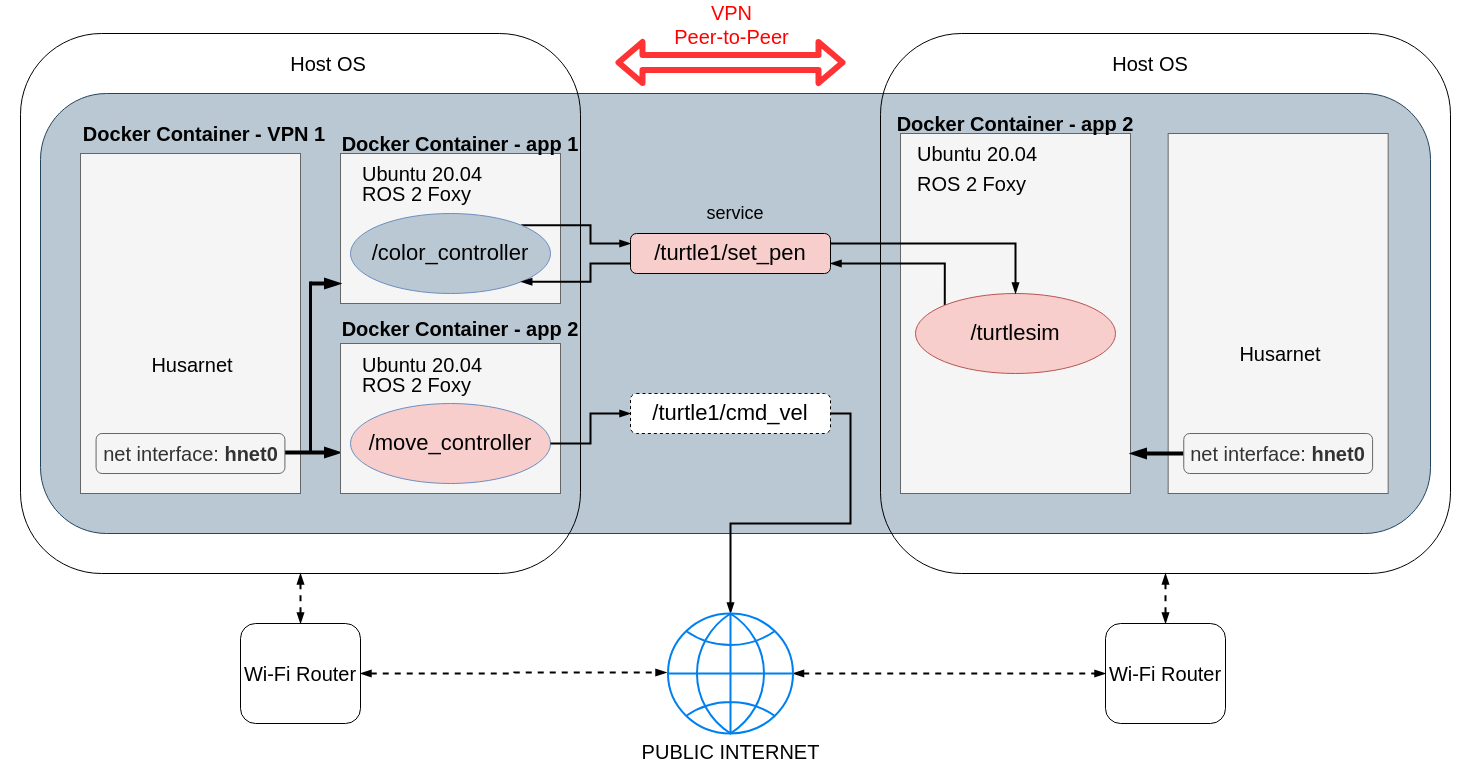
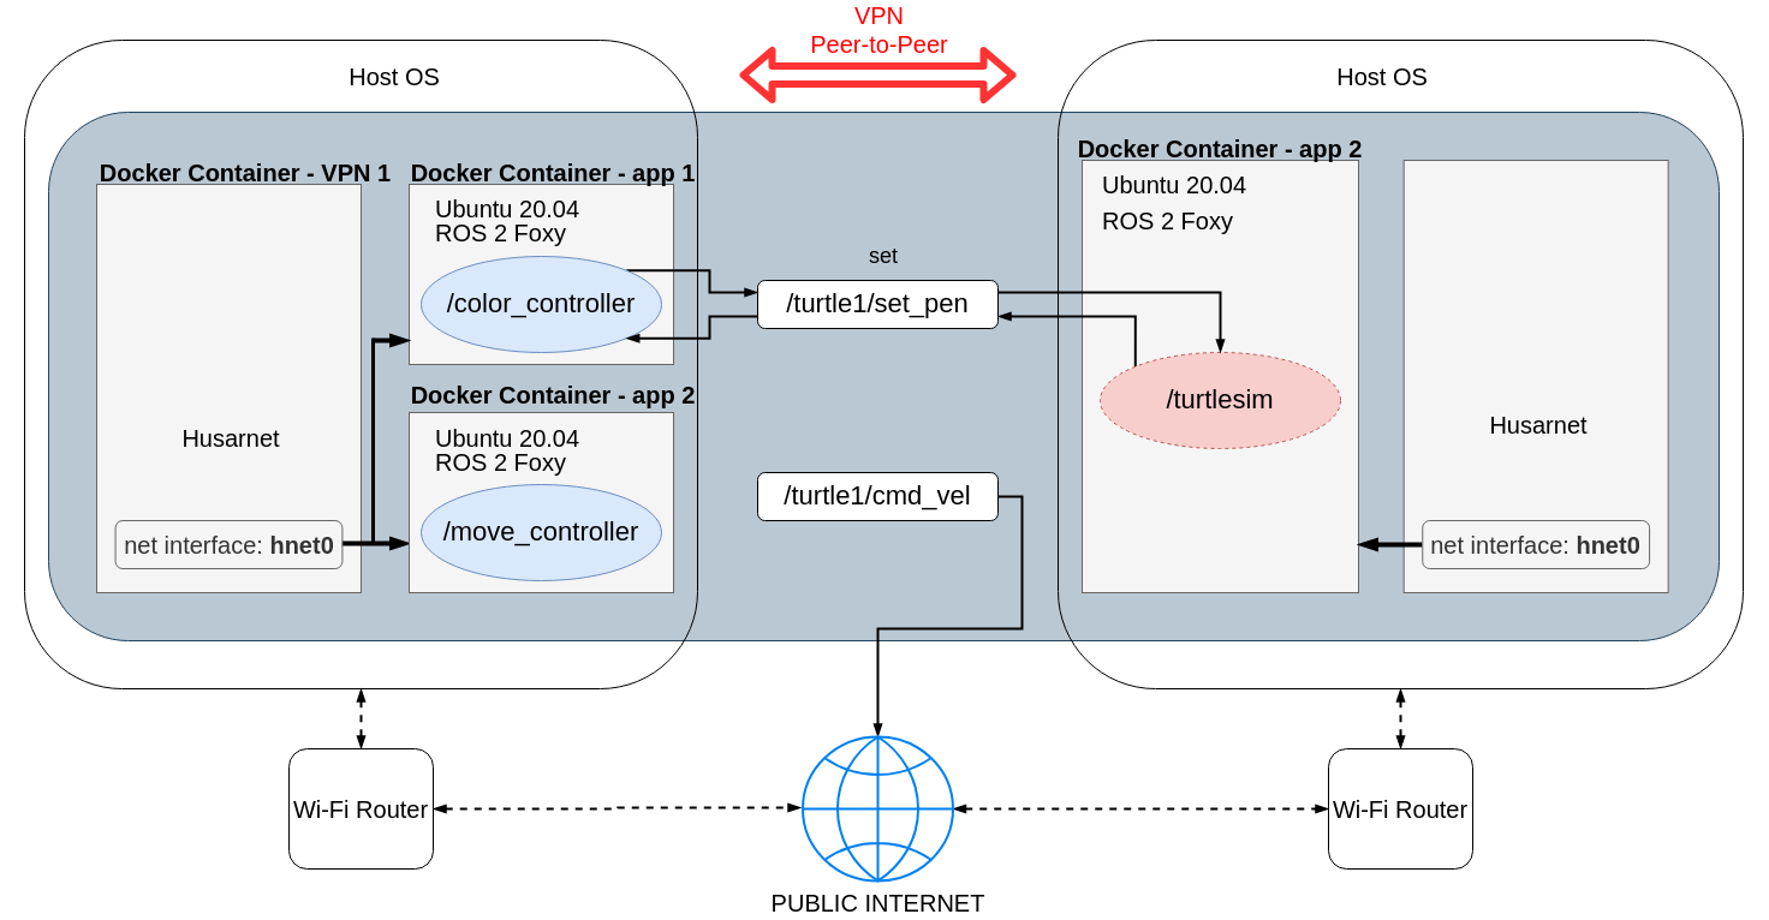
  <mxCell id="0" />
  <mxCell id="1" parent="0" />
  <mxCell id="2" value="" style="rounded=1;whiteSpace=wrap;html=1;fontSize=20;align=center;fillColor=#bac8d3;strokeColor=#23445d;" parent="1" vertex="1"><mxGeometry x="40" y="80" width="1390" height="440" as="geometry" /></mxCell>
  <mxCell id="3" value="" style="rounded=1;whiteSpace=wrap;html=1;fillColor=none;" parent="1" vertex="1"><mxGeometry x="20" y="20" width="560" height="540" as="geometry" /></mxCell>
  <mxCell id="4" value="" style="rounded=0;whiteSpace=wrap;html=1;fontSize=20;fontColor=#333333;align=left;fillColor=#f5f5f5;strokeColor=#666666;" parent="1" vertex="1"><mxGeometry x="900" y="120" width="230" height="360" as="geometry" /></mxCell>
  <mxCell id="5" value="" style="rounded=0;whiteSpace=wrap;html=1;fontSize=20;fontColor=#333333;align=left;fillColor=#f5f5f5;strokeColor=#666666;" parent="1" vertex="1"><mxGeometry x="340" y="140" width="220" height="150" as="geometry" /></mxCell>
  <mxCell id="6" style="edgeStyle=orthogonalEdgeStyle;rounded=0;orthogonalLoop=1;jettySize=auto;html=1;exitX=1;exitY=0;exitDx=0;exitDy=0;entryX=0;entryY=0.25;entryDx=0;entryDy=0;strokeWidth=2;endArrow=blockThin;endFill=1;" parent="1" source="7" target="14" edge="1"><mxGeometry relative="1" as="geometry" /></mxCell>
- <mxCell id="7" value="&lt;font style=&quot;font-size: 22px&quot;&gt;/color_controller&lt;/font&gt;" style="ellipse;whiteSpace=wrap;html=1;fillColor=#bac8d3;strokeColor=#6c8ebf;" parent="1" vertex="1"><mxGeometry x="350" y="200" width="200" height="80" as="geometry" /></mxCell>
+ <mxCell id="7" value="&lt;font style=&quot;font-size: 22px&quot;&gt;/color_controller&lt;/font&gt;" style="ellipse;whiteSpace=wrap;html=1;fillColor=#dae8fc;strokeColor=#6c8ebf;" parent="1" vertex="1"><mxGeometry x="350" y="200" width="200" height="80" as="geometry" /></mxCell>
  <mxCell id="8" style="edgeStyle=orthogonalEdgeStyle;rounded=0;orthogonalLoop=1;jettySize=auto;html=1;exitX=0;exitY=0;exitDx=0;exitDy=0;entryX=1;entryY=0.75;entryDx=0;entryDy=0;strokeWidth=2;endArrow=blockThin;endFill=1;" parent="1" source="9" target="14" edge="1"><mxGeometry relative="1" as="geometry"><Array as="points"><mxPoint x="944" y="250" /></Array></mxGeometry></mxCell>
- <mxCell id="9" value="&lt;font style=&quot;font-size: 22px&quot;&gt;/turtlesim&lt;/font&gt;" style="ellipse;whiteSpace=wrap;html=1;fillColor=#f8cecc;strokeColor=#b85450;" parent="1" vertex="1"><mxGeometry x="915" y="280" width="200" height="80" as="geometry" /></mxCell>
+ <mxCell id="9" value="&lt;font style=&quot;font-size: 22px&quot;&gt;/turtlesim&lt;/font&gt;" style="ellipse;whiteSpace=wrap;html=1;fillColor=#f8cecc;strokeColor=#b85450;dashed=1;" parent="1" vertex="1"><mxGeometry x="915" y="280" width="200" height="80" as="geometry" /></mxCell>
  <mxCell id="10" style="edgeStyle=orthogonalEdgeStyle;rounded=0;orthogonalLoop=1;jettySize=auto;html=1;exitX=1;exitY=0.5;exitDx=0;exitDy=0;strokeWidth=2;endArrow=blockThin;endFill=1;" parent="1" source="11" target="27" edge="1"><mxGeometry relative="1" as="geometry" /></mxCell>
- <mxCell id="11" value="&lt;font style=&quot;font-size: 22px&quot;&gt;/turtle1/cmd_vel&lt;/font&gt;" style="rounded=1;whiteSpace=wrap;html=1;dashed=1;" parent="1" vertex="1"><mxGeometry x="630" y="380" width="200" height="40" as="geometry" /></mxCell>
+ <mxCell id="11" value="&lt;font style=&quot;font-size: 22px&quot;&gt;/turtle1/cmd_vel&lt;/font&gt;" style="rounded=1;whiteSpace=wrap;html=1;" parent="1" vertex="1"><mxGeometry x="630" y="380" width="200" height="40" as="geometry" /></mxCell>
  <mxCell id="12" style="edgeStyle=orthogonalEdgeStyle;rounded=0;orthogonalLoop=1;jettySize=auto;html=1;exitX=1;exitY=0.25;exitDx=0;exitDy=0;entryX=0.5;entryY=0;entryDx=0;entryDy=0;strokeWidth=2;endArrow=blockThin;endFill=1;" parent="1" source="14" target="9" edge="1"><mxGeometry relative="1" as="geometry" /></mxCell>
  <mxCell id="13" style="edgeStyle=orthogonalEdgeStyle;rounded=0;orthogonalLoop=1;jettySize=auto;html=1;exitX=0;exitY=0.75;exitDx=0;exitDy=0;entryX=1;entryY=1;entryDx=0;entryDy=0;strokeWidth=2;endArrow=blockThin;endFill=1;" parent="1" source="14" target="7" edge="1"><mxGeometry relative="1" as="geometry" /></mxCell>
- <mxCell id="14" value="&lt;font style=&quot;font-size: 22px&quot;&gt;/turtle1/set_pen&lt;/font&gt;" style="rounded=1;whiteSpace=wrap;html=1;fillColor=#f8cecc;" parent="1" vertex="1"><mxGeometry x="630" y="220" width="200" height="40" as="geometry" /></mxCell>
- <mxCell id="15" value="&lt;font style=&quot;font-size: 18px&quot;&gt;service&lt;/font&gt;" style="text;html=1;strokeColor=none;fillColor=none;align=center;verticalAlign=middle;whiteSpace=wrap;rounded=0;" parent="1" vertex="1"><mxGeometry x="665" y="190" width="140" height="20" as="geometry" /></mxCell>
+ <mxCell id="14" value="&lt;font style=&quot;font-size: 22px&quot;&gt;/turtle1/set_pen&lt;/font&gt;" style="rounded=1;whiteSpace=wrap;html=1;" parent="1" vertex="1"><mxGeometry x="630" y="220" width="200" height="40" as="geometry" /></mxCell>
+ <mxCell id="15" value="&lt;font style=&quot;font-size: 18px&quot;&gt;set&lt;/font&gt;" style="text;html=1;strokeColor=none;fillColor=none;align=center;verticalAlign=middle;whiteSpace=wrap;rounded=0;" parent="1" vertex="1"><mxGeometry x="665" y="190" width="140" height="20" as="geometry" /></mxCell>
  <mxCell id="16" value="Host OS" style="text;html=1;strokeColor=none;fillColor=none;align=center;verticalAlign=middle;whiteSpace=wrap;rounded=0;fontSize=20;" parent="1" vertex="1"><mxGeometry x="257.66" y="40" width="140" height="20" as="geometry" /></mxCell>
  <mxCell id="17" value="Ubuntu 20.04" style="text;html=1;strokeColor=none;fillColor=none;align=left;verticalAlign=middle;whiteSpace=wrap;rounded=0;fontSize=20;" parent="1" vertex="1"><mxGeometry x="360" y="150" width="140" height="20" as="geometry" /></mxCell>
  <mxCell id="18" value="ROS 2 Foxy" style="text;html=1;strokeColor=none;fillColor=none;align=left;verticalAlign=middle;whiteSpace=wrap;rounded=0;fontSize=20;" parent="1" vertex="1"><mxGeometry x="360" y="170" width="140" height="20" as="geometry" /></mxCell>
  <mxCell id="19" value="Docker Container - app 1" style="text;html=1;strokeColor=none;fillColor=none;align=center;verticalAlign=middle;whiteSpace=wrap;rounded=0;fontSize=20;fontStyle=1" parent="1" vertex="1"><mxGeometry x="340" y="120" width="240" height="20" as="geometry" /></mxCell>
  <mxCell id="20" value="Docker Container - app 2" style="text;html=1;strokeColor=none;fillColor=none;align=center;verticalAlign=middle;whiteSpace=wrap;rounded=0;fontSize=20;fontStyle=1" parent="1" vertex="1"><mxGeometry x="890" y="100" width="250" height="20" as="geometry" /></mxCell>
  <mxCell id="21" value="Ubuntu 20.04" style="text;html=1;strokeColor=none;fillColor=none;align=left;verticalAlign=middle;whiteSpace=wrap;rounded=0;fontSize=20;" parent="1" vertex="1"><mxGeometry x="915" y="130" width="140" height="20" as="geometry" /></mxCell>
  <mxCell id="22" value="ROS 2 Foxy" style="text;html=1;strokeColor=none;fillColor=none;align=left;verticalAlign=middle;whiteSpace=wrap;rounded=0;fontSize=20;" parent="1" vertex="1"><mxGeometry x="915" y="160" width="140" height="20" as="geometry" /></mxCell>
  <mxCell id="23" style="edgeStyle=orthogonalEdgeStyle;rounded=0;orthogonalLoop=1;jettySize=auto;html=1;exitX=1;exitY=0.5;exitDx=0;exitDy=0;entryX=-0.012;entryY=0.492;entryDx=0;entryDy=0;entryPerimeter=0;dashed=1;fontSize=20;fontColor=#000000;startArrow=blockThin;startFill=1;endArrow=blockThin;endFill=1;strokeWidth=2;" parent="1" source="25" target="27" edge="1"><mxGeometry relative="1" as="geometry" /></mxCell>
  <mxCell id="24" style="edgeStyle=orthogonalEdgeStyle;rounded=0;orthogonalLoop=1;jettySize=auto;html=1;exitX=0.5;exitY=0;exitDx=0;exitDy=0;entryX=0.5;entryY=1;entryDx=0;entryDy=0;dashed=1;fontSize=20;fontColor=#000000;startArrow=blockThin;startFill=1;endArrow=blockThin;endFill=1;strokeWidth=2;" parent="1" source="25" target="3" edge="1"><mxGeometry relative="1" as="geometry" /></mxCell>
  <mxCell id="25" value="Wi-Fi Router" style="rounded=1;whiteSpace=wrap;html=1;fontSize=20;fontColor=#000000;align=center;" parent="1" vertex="1"><mxGeometry x="240" y="610" width="120" height="100" as="geometry" /></mxCell>
  <mxCell id="26" style="edgeStyle=orthogonalEdgeStyle;rounded=0;orthogonalLoop=1;jettySize=auto;html=1;entryX=0;entryY=0.5;entryDx=0;entryDy=0;endArrow=blockThin;endFill=1;strokeWidth=2;dashed=1;startArrow=blockThin;startFill=1;" parent="1" source="27" target="39" edge="1"><mxGeometry relative="1" as="geometry" /></mxCell>
  <mxCell id="27" value="PUBLIC INTERNET" style="html=1;verticalLabelPosition=bottom;align=center;labelBackgroundColor=#ffffff;verticalAlign=top;strokeWidth=2;strokeColor=#0080F0;shadow=0;dashed=0;shape=mxgraph.ios7.icons.globe;fontSize=20;fontColor=#000000;" parent="1" vertex="1"><mxGeometry x="667.5" y="600" width="125" height="120" as="geometry" /></mxCell>
  <mxCell id="28" value="" style="shape=flexArrow;endArrow=classic;startArrow=classic;html=1;fontSize=20;fontColor=#FF0000;strokeColor=#FF3333;strokeWidth=6;" parent="1" edge="1"><mxGeometry width="100" height="100" relative="1" as="geometry"><mxPoint x="615" y="49" as="sourcePoint" /><mxPoint x="845" y="49" as="targetPoint" /></mxGeometry></mxCell>
  <mxCell id="29" value="&lt;div&gt;VPN&lt;/div&gt;&lt;div&gt;Peer-to-Peer&lt;/div&gt;" style="edgeLabel;html=1;align=center;verticalAlign=middle;resizable=0;points=[];fontSize=20;fontColor=#FF0000;" parent="28" vertex="1" connectable="0"><mxGeometry x="0.548" y="3" relative="1" as="geometry"><mxPoint x="-63" y="-36" as="offset" /></mxGeometry></mxCell>
  <mxCell id="30" value="" style="rounded=0;whiteSpace=wrap;html=1;fontSize=20;fontColor=#333333;align=left;fillColor=#f5f5f5;strokeColor=#666666;" parent="1" vertex="1"><mxGeometry x="80" y="140" width="220" height="340" as="geometry" /></mxCell>
  <mxCell id="31" value="" style="shape=image;verticalLabelPosition=bottom;labelBackgroundColor=#ffffff;verticalAlign=top;aspect=fixed;imageAspect=0;image=https://husarnet.com/img/husarnet_signet.svg;" parent="1" vertex="1"><mxGeometry x="122.34" y="180" width="135.32" height="155" as="geometry" /></mxCell>
  <mxCell id="32" value="&lt;div&gt;Husarnet&lt;/div&gt;" style="text;html=1;strokeColor=none;fillColor=none;align=center;verticalAlign=middle;whiteSpace=wrap;rounded=0;fontSize=20;" parent="1" vertex="1"><mxGeometry x="122.34" y="341" width="140" height="20" as="geometry" /></mxCell>
- <mxCell id="33" value="Docker Container - VPN 1" style="text;html=1;strokeColor=none;fillColor=none;align=center;verticalAlign=middle;whiteSpace=wrap;rounded=0;fontSize=20;fontStyle=1" parent="1" vertex="1"><mxGeometry x="80" y="110" width="247.66" height="20" as="geometry" /></mxCell>
+ <mxCell id="33" value="Docker Container - VPN 1" style="text;html=1;strokeColor=none;fillColor=none;align=center;verticalAlign=middle;whiteSpace=wrap;rounded=0;fontSize=20;fontStyle=1" parent="1" vertex="1"><mxGeometry x="80" y="120" width="247.66" height="20" as="geometry" /></mxCell>
  <mxCell id="34" value="" style="rounded=0;whiteSpace=wrap;html=1;fontSize=20;fontColor=#333333;align=left;fillColor=#f5f5f5;strokeColor=#666666;" parent="1" vertex="1"><mxGeometry x="1167.66" y="120" width="220" height="360" as="geometry" /></mxCell>
  <mxCell id="35" value="" style="shape=image;verticalLabelPosition=bottom;labelBackgroundColor=#ffffff;verticalAlign=top;aspect=fixed;imageAspect=0;image=https://husarnet.com/img/husarnet_signet.svg;" parent="1" vertex="1"><mxGeometry x="1210" y="150" width="135.32" height="155" as="geometry" /></mxCell>
  <mxCell id="36" value="&lt;div&gt;Husarnet&lt;/div&gt;" style="text;html=1;strokeColor=none;fillColor=none;align=center;verticalAlign=middle;whiteSpace=wrap;rounded=0;fontSize=20;" parent="1" vertex="1"><mxGeometry x="1210" y="330" width="140" height="20" as="geometry" /></mxCell>
  <mxCell id="37" value="Host OS" style="text;html=1;strokeColor=none;fillColor=none;align=center;verticalAlign=middle;whiteSpace=wrap;rounded=0;fontSize=20;" parent="1" vertex="1"><mxGeometry x="1080" y="40" width="140" height="20" as="geometry" /></mxCell>
  <mxCell id="38" style="edgeStyle=orthogonalEdgeStyle;rounded=0;orthogonalLoop=1;jettySize=auto;html=1;entryX=0.5;entryY=1;entryDx=0;entryDy=0;endArrow=blockThin;endFill=1;startArrow=blockThin;startFill=1;strokeWidth=2;dashed=1;" parent="1" source="39" target="44" edge="1"><mxGeometry relative="1" as="geometry" /></mxCell>
  <mxCell id="39" value="Wi-Fi Router" style="rounded=1;whiteSpace=wrap;html=1;fontSize=20;fontColor=#000000;align=center;" parent="1" vertex="1"><mxGeometry x="1105" y="610" width="120" height="100" as="geometry" /></mxCell>
  <mxCell id="40" value="" style="endArrow=blockThin;html=1;strokeWidth=4;endFill=1;" parent="1" edge="1"><mxGeometry width="50" height="50" relative="1" as="geometry"><mxPoint x="280" y="439" as="sourcePoint" /><mxPoint x="340" y="439" as="targetPoint" /></mxGeometry></mxCell>
  <mxCell id="41" value="net interface: &lt;b&gt;hnet0&lt;/b&gt;" style="text;html=1;strokeColor=#666666;fillColor=#f5f5f5;align=center;verticalAlign=middle;whiteSpace=wrap;rounded=1;fontSize=20;fontColor=#333333;shadow=0;perimeterSpacing=14;" parent="1" vertex="1"><mxGeometry x="1183.25" y="420" width="188.83" height="40" as="geometry" /></mxCell>
  <mxCell id="42" value="" style="endArrow=blockThin;html=1;strokeWidth=4;endFill=1;" parent="1" edge="1"><mxGeometry width="50" height="50" relative="1" as="geometry"><mxPoint x="1182.66" y="440" as="sourcePoint" /><mxPoint x="1130" y="440" as="targetPoint" /></mxGeometry></mxCell>
  <mxCell id="43" value="net interface: &lt;b&gt;hnet0&lt;/b&gt;" style="text;html=1;strokeColor=#666666;fillColor=#f5f5f5;align=center;verticalAlign=middle;whiteSpace=wrap;rounded=1;fontSize=20;fontColor=#333333;shadow=0;perimeterSpacing=14;" parent="1" vertex="1"><mxGeometry x="95.58" y="420" width="188.83" height="40" as="geometry" /></mxCell>
  <mxCell id="44" value="" style="rounded=1;whiteSpace=wrap;html=1;fillColor=none;" parent="1" vertex="1"><mxGeometry x="880" y="20" width="570" height="540" as="geometry" /></mxCell>
  <mxCell id="45" value="" style="rounded=0;whiteSpace=wrap;html=1;fontSize=20;fontColor=#333333;align=left;fillColor=#f5f5f5;strokeColor=#666666;" vertex="1" parent="1"><mxGeometry x="340" y="330" width="220" height="150" as="geometry" /></mxCell>
- <mxCell id="46" value="&lt;font style=&quot;font-size: 22px&quot;&gt;/move_controller&lt;/font&gt;" style="ellipse;whiteSpace=wrap;html=1;fillColor=#f8cecc;strokeColor=#6c8ebf;" parent="1" vertex="1"><mxGeometry x="350" y="390" width="200" height="80" as="geometry" /></mxCell>
- <mxCell id="47" style="edgeStyle=orthogonalEdgeStyle;rounded=0;orthogonalLoop=1;jettySize=auto;html=1;exitX=1;exitY=0.5;exitDx=0;exitDy=0;entryX=0;entryY=0.5;entryDx=0;entryDy=0;strokeWidth=2;endArrow=blockThin;endFill=1;" parent="1" source="46" target="11" edge="1"><mxGeometry relative="1" as="geometry" /></mxCell>
+ <mxCell id="46" value="&lt;font style=&quot;font-size: 22px&quot;&gt;/move_controller&lt;/font&gt;" style="ellipse;whiteSpace=wrap;html=1;fillColor=#dae8fc;strokeColor=#6c8ebf;" parent="1" vertex="1"><mxGeometry x="350" y="390" width="200" height="80" as="geometry" /></mxCell>
  <mxCell id="48" value="Ubuntu 20.04" style="text;html=1;strokeColor=none;fillColor=none;align=left;verticalAlign=middle;whiteSpace=wrap;rounded=0;fontSize=20;" vertex="1" parent="1"><mxGeometry x="360" y="341" width="140" height="20" as="geometry" /></mxCell>
  <mxCell id="49" value="ROS 2 Foxy" style="text;html=1;strokeColor=none;fillColor=none;align=left;verticalAlign=middle;whiteSpace=wrap;rounded=0;fontSize=20;" vertex="1" parent="1"><mxGeometry x="360" y="361" width="140" height="20" as="geometry" /></mxCell>
  <mxCell id="50" value="" style="endArrow=blockThin;html=1;strokeWidth=4;endFill=1;" edge="1" parent="1"><mxGeometry width="50" height="50" relative="1" as="geometry"><mxPoint x="310" y="270" as="sourcePoint" /><mxPoint x="340" y="270" as="targetPoint" /></mxGeometry></mxCell>
  <mxCell id="51" value="" style="endArrow=none;html=1;strokeWidth=3;" edge="1" parent="1"><mxGeometry width="50" height="50" relative="1" as="geometry"><mxPoint x="310" y="440" as="sourcePoint" /><mxPoint x="310" y="268" as="targetPoint" /></mxGeometry></mxCell>
  <mxCell id="52" value="Docker Container - app 2" style="text;html=1;strokeColor=none;fillColor=none;align=center;verticalAlign=middle;whiteSpace=wrap;rounded=0;fontSize=20;fontStyle=1" vertex="1" parent="1"><mxGeometry x="340" y="305" width="240" height="20" as="geometry" /></mxCell>
